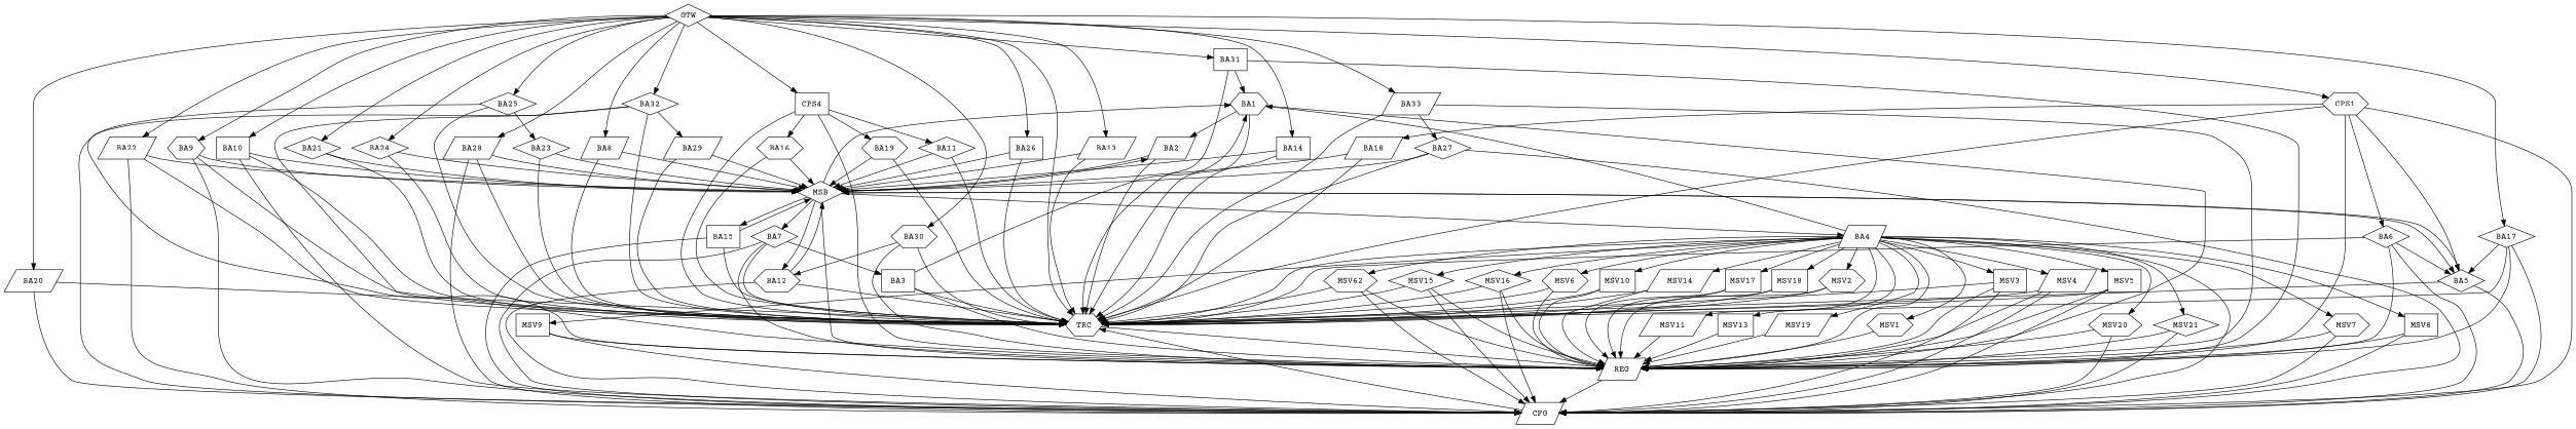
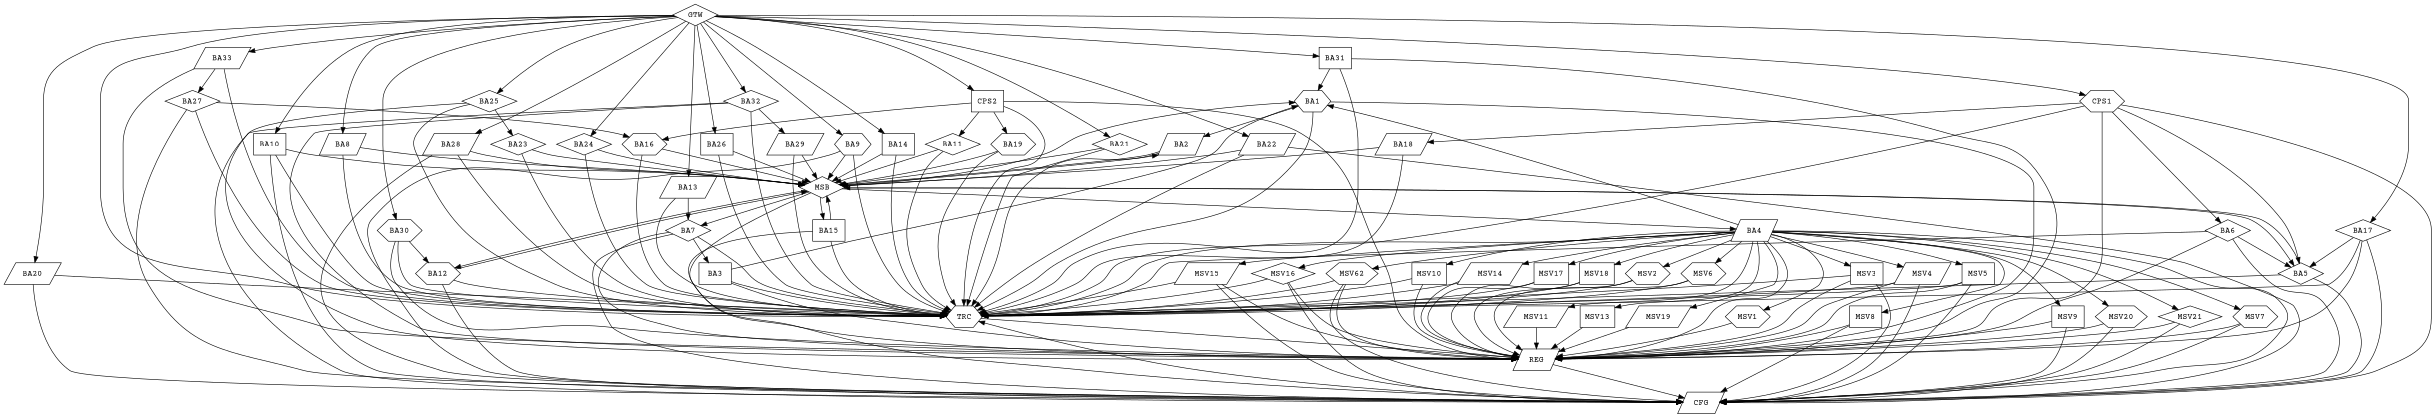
  strict digraph {
    fontname="Courier Prime"
    node [fontname="Courier Prime" shape=parallelogram]
    edge [fontname="Courier Prime"]
    n1 [label=BA1 shape=hexagon]
    n2 [label=BA2]
    n3 [label=REG]
    n4 [label=TRC shape=hexagon]
    n5 [label=MSB shape=diamond]
    n6 [label=CFG]
    n7 [label=BA4]
    n8 [label=BA5 shape=diamond]
    n9 [label=BA7 shape=diamond]
    n10 [label=BA12 shape=hexagon]
    n11 [label=BA15 shape=box]
    n12 [label=BA3 shape=box]
    n13 [label=MSV1 shape=hexagon]
    n14 [label=MSV2 shape=hexagon]
    n15 [label=MSV3 shape=box]
    n16 [label=MSV4]
    n17 [label=MSV5 shape=box]
    n18 [label=MSV6 shape=hexagon]
    n19 [label=MSV7 shape=hexagon]
    n20 [label=MSV8 shape=box]
    n21 [label=MSV9 shape=box]
    n22 [label=MSV10 shape=box]
    n23 [label=MSV11]
    n24 [label=MSV62 shape=hexagon]
    n25 [label=MSV13 shape=box]
    n26 [label=MSV14]
-   n27 [label=MSV15 shape=diamond]
+   n27 [label=MSV15]
    n28 [label=MSV16 shape=diamond]
    n29 [label=MSV17 shape=box]
    n30 [label=MSV18 shape=box]
    n31 [label=MSV19]
    n32 [label=MSV20 shape=hexagon]
    n33 [label=MSV21 shape=diamond]
    n34 [label=BA6 shape=diamond]
    n35 [label=BA8]
    n36 [label=BA9 shape=hexagon]
    n37 [label=BA10 shape=box]
    n38 [label=BA11 shape=diamond]
    n39 [label=BA13]
    n40 [label=BA14 shape=box]
    n41 [label=BA16 shape=hexagon]
    n42 [label=BA17 shape=diamond]
    n43 [label=BA18]
    n44 [label=BA19 shape=hexagon]
    n45 [label=BA20]
    n46 [label=BA21 shape=diamond]
    n47 [label=BA22]
    n48 [label=BA23 shape=diamond]
    n49 [label=BA24 shape=diamond]
    n50 [label=BA25 shape=diamond]
    n51 [label=BA26 shape=box]
    n52 [label=BA27 shape=diamond]
    n53 [label=BA28]
    n54 [label=BA29]
    n55 [label=BA30 shape=hexagon]
    n56 [label=BA31 shape=box]
    n57 [label=BA32 shape=diamond]
    n58 [label=BA33]
    n59 [label=CPS1 shape=hexagon]
-   n60 [label=CPS4 shape=box]
+   n60 [label=CPS2 shape=box]
    n61 [label=GTW shape=diamond]
    n1 -> n2
    n1 -> n3
    n1 -> n4
    n2 -> n4
    n2 -> n5
    n3 -> n6
    n4 -> n3
    n5 -> n1
    n5 -> n2
    n5 -> n3
    n5 -> n7
    n5 -> n8
    n5 -> n9
    n5 -> n10
    n5 -> n11
    n6 -> n4
    n7 -> n1
    n7 -> n3
    n7 -> n4
    n7 -> n6
    n7 -> n13
    n7 -> n14
    n7 -> n15
    n7 -> n16
    n7 -> n17
    n7 -> n18
    n7 -> n19
    n7 -> n20
    n7 -> n21
    n7 -> n22
    n7 -> n23
    n7 -> n24
    n7 -> n25
    n7 -> n26
    n7 -> n27
    n7 -> n28
    n7 -> n29
    n7 -> n30
    n7 -> n31
    n7 -> n32
    n7 -> n33
    n8 -> n4
    n8 -> n5
    n8 -> n6
    n9 -> n3
    n9 -> n4
    n9 -> n6
    n9 -> n12
    n10 -> n4
    n10 -> n5
    n10 -> n6
    n11 -> n4
    n11 -> n5
    n11 -> n6
    n12 -> n1
    n12 -> n3
    n12 -> n4
    n13 -> n3
    n14 -> n3
    n14 -> n4
    n15 -> n3
    n15 -> n4
    n15 -> n6
    n16 -> n3
    n16 -> n4
    n16 -> n6
    n17 -> n3
    n17 -> n4
    n17 -> n6
    n18 -> n3
    n18 -> n4
    n19 -> n3
    n19 -> n6
    n20 -> n3
    n20 -> n6
    n21 -> n3
    n21 -> n6
    n22 -> n3
    n22 -> n4
    n23 -> n3
    n24 -> n3
    n24 -> n4
    n24 -> n6
    n25 -> n3
    n26 -> n3
    n26 -> n4
    n27 -> n3
    n27 -> n4
    n27 -> n6
    n28 -> n3
    n28 -> n4
    n28 -> n6
    n29 -> n3
    n29 -> n4
    n30 -> n3
    n30 -> n4
    n31 -> n3
    n32 -> n3
    n32 -> n6
    n33 -> n3
    n33 -> n6
    n34 -> n3
    n34 -> n4
    n34 -> n6
    n34 -> n8
    n35 -> n4
    n35 -> n5
    n36 -> n4
    n36 -> n5
    n36 -> n6
    n37 -> n4
    n37 -> n5
    n37 -> n6
    n38 -> n4
    n38 -> n5
    n39 -> n4
-   n39 -> n5
+   n39 -> n9
    n40 -> n4
    n40 -> n5
    n41 -> n4
    n41 -> n5
    n42 -> n3
    n42 -> n4
    n42 -> n6
    n42 -> n8
    n43 -> n4
    n43 -> n5
    n44 -> n4
    n44 -> n5
    n45 -> n4
    n45 -> n6
    n46 -> n4
    n46 -> n5
    n47 -> n4
    n47 -> n5
    n47 -> n6
    n48 -> n4
    n48 -> n5
    n49 -> n4
    n49 -> n5
    n50 -> n3
    n50 -> n4
    n50 -> n48
    n51 -> n4
    n51 -> n5
    n52 -> n4
-   n52 -> n5
+   n52 -> n41
    n52 -> n6
    n53 -> n4
    n53 -> n5
    n53 -> n6
    n54 -> n4
    n54 -> n5
    n55 -> n3
    n55 -> n4
    n55 -> n10
    n56 -> n1
    n56 -> n3
    n56 -> n4
    n57 -> n3
    n57 -> n4
    n57 -> n6
    n57 -> n54
    n58 -> n3
    n58 -> n4
    n58 -> n52
    n59 -> n3
    n59 -> n4
    n59 -> n6
    n59 -> n8
    n59 -> n34
    n59 -> n43
    n60 -> n3
    n60 -> n4
    n60 -> n38
    n60 -> n41
    n60 -> n44
    n61 -> n4
    n61 -> n35
    n61 -> n36
    n61 -> n37
    n61 -> n39
    n61 -> n40
    n61 -> n42
    n61 -> n45
    n61 -> n46
    n61 -> n47
    n61 -> n49
    n61 -> n50
    n61 -> n51
    n61 -> n53
    n61 -> n55
    n61 -> n56
    n61 -> n57
    n61 -> n58
    n61 -> n59
    n61 -> n60
  }
